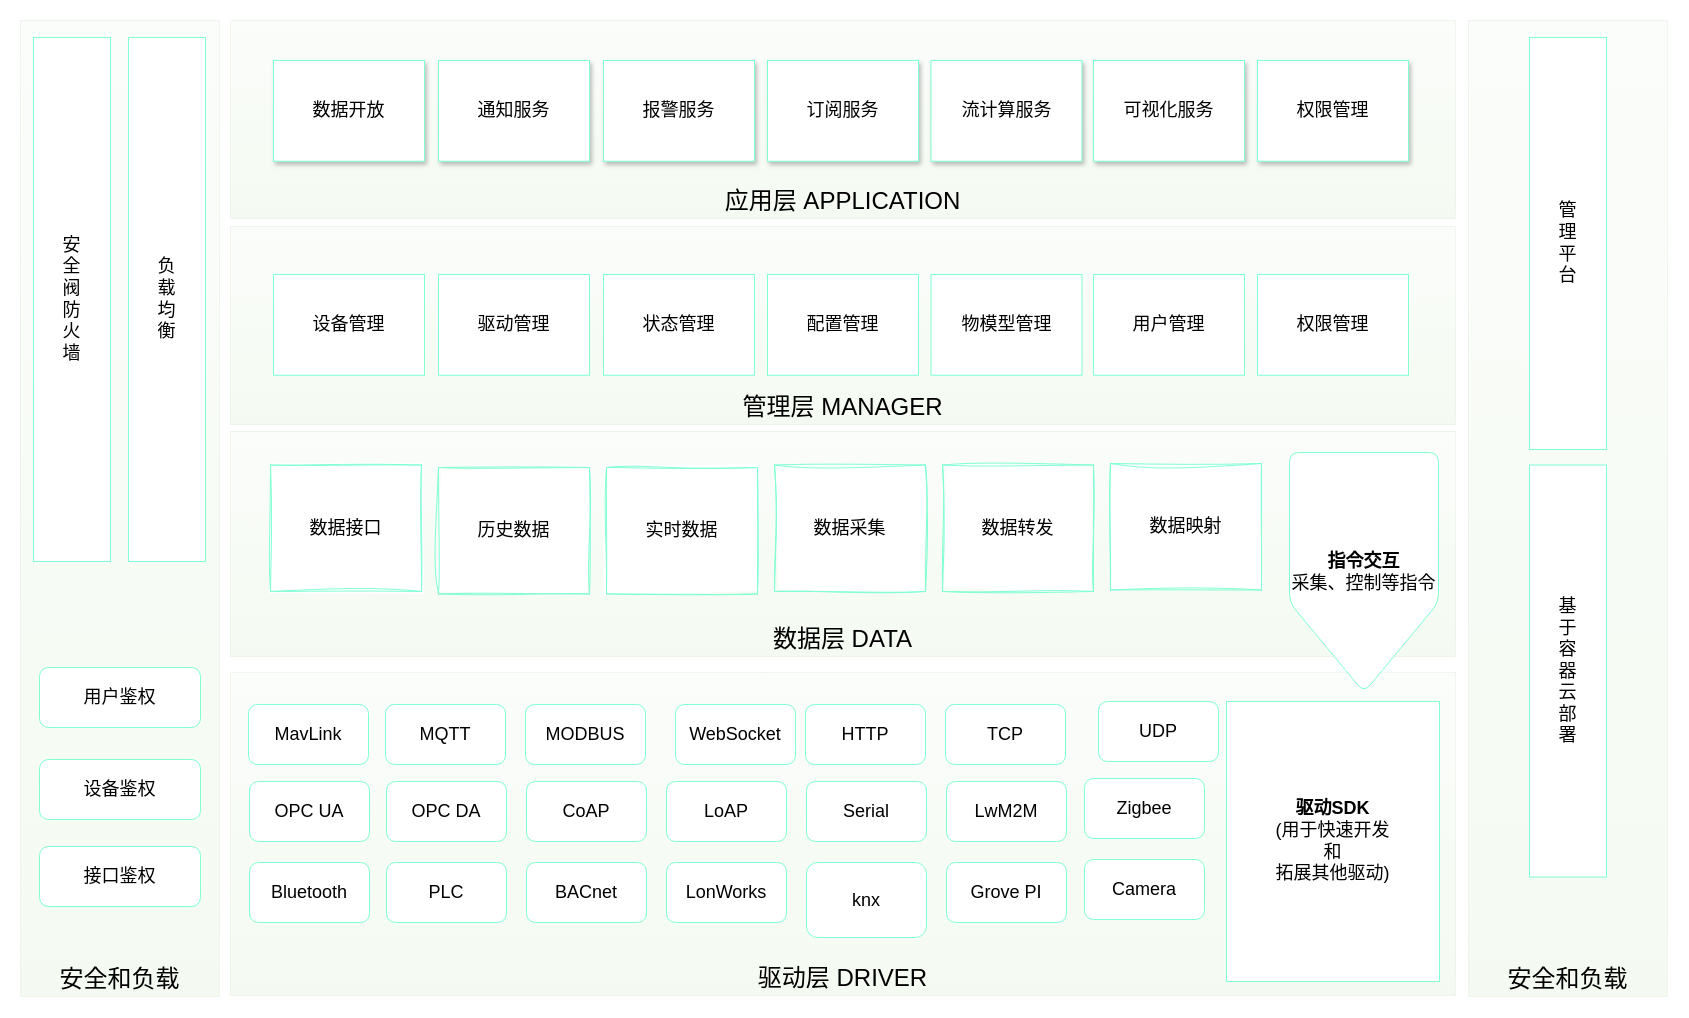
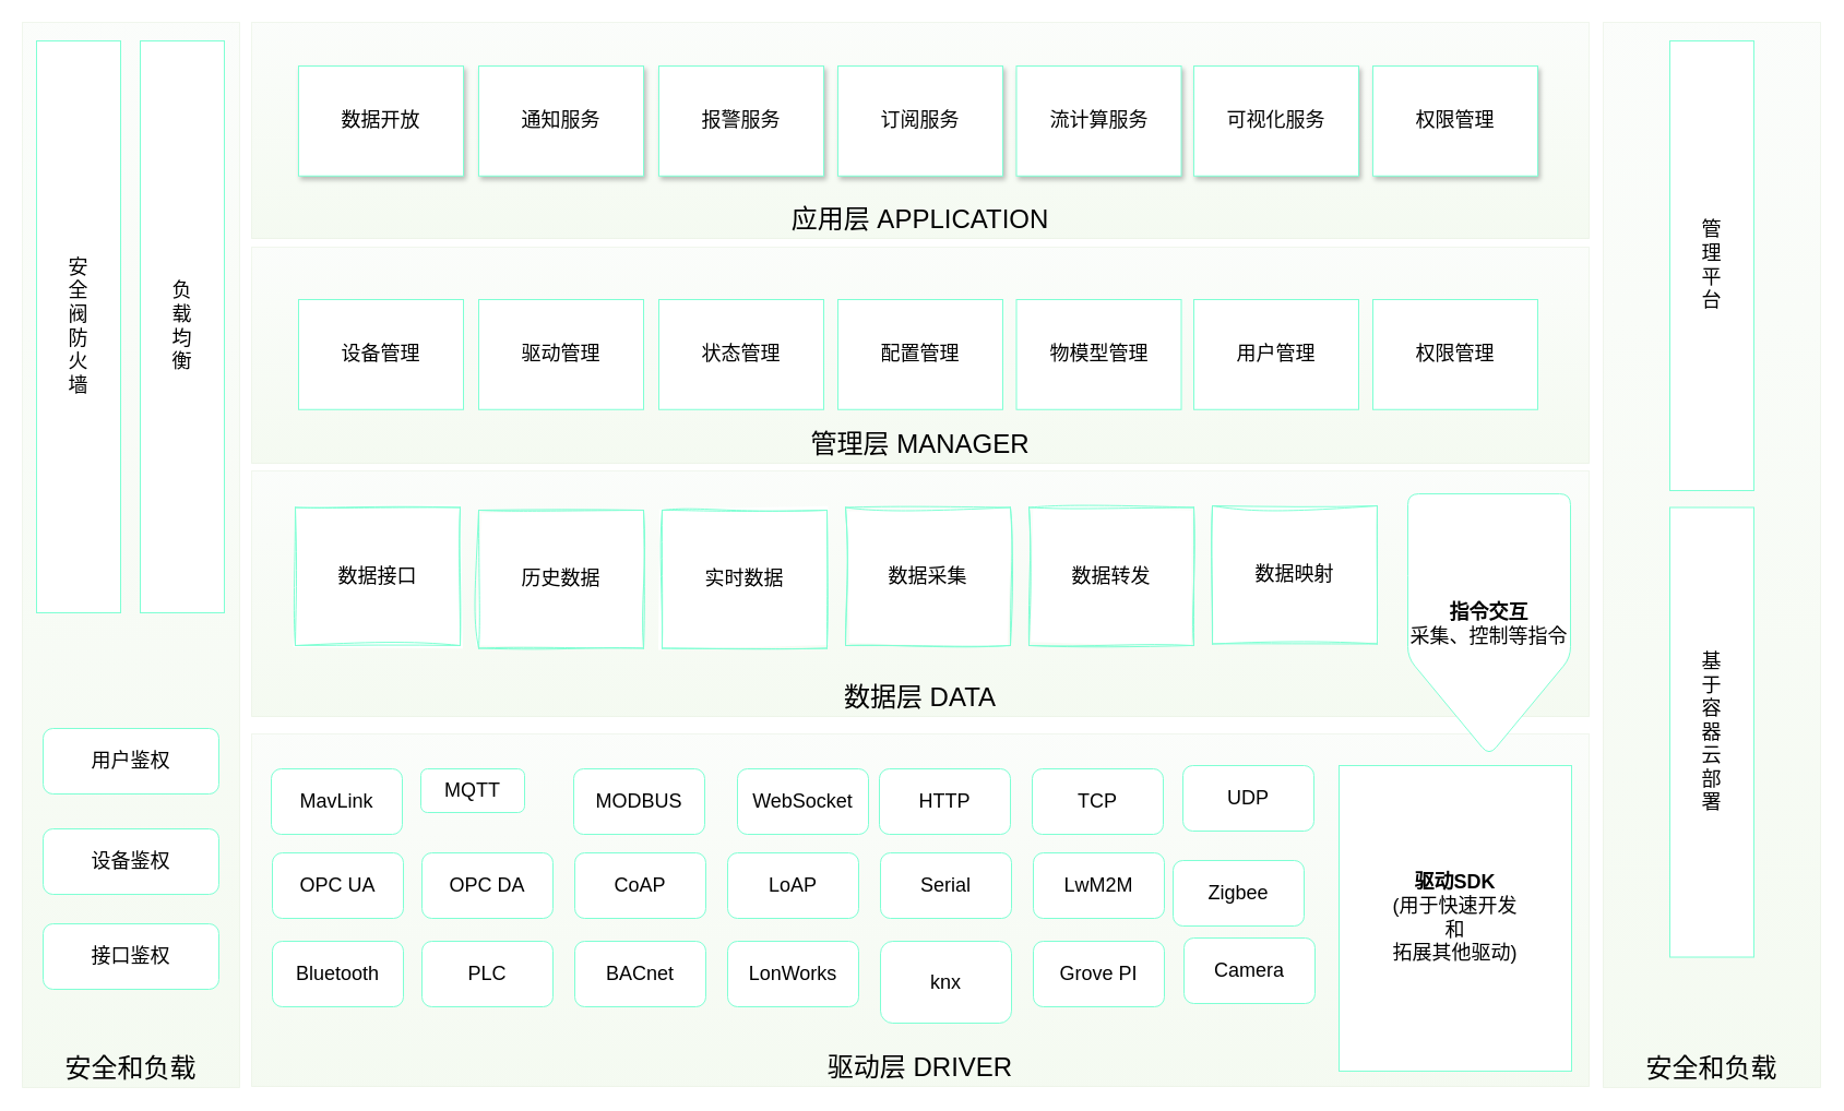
  <mxCell id="0" />
  <mxCell id="1" parent="0" />
  <mxCell id="2" value="驱动层 DRIVER" style="rounded=0;whiteSpace=wrap;html=1;strokeColor=#82b366;verticalAlign=bottom;fontSize=24;fillColor=#d5e8d4;gradientColor=#97d077;opacity=10;" vertex="1" parent="1"><mxGeometry x="230" y="672" width="1225" height="323" as="geometry" /></mxCell>
  <mxCell id="3" value="MavLink" style="rounded=1;whiteSpace=wrap;html=1;fontSize=18;strokeColor=#7fffd4;" vertex="1" parent="1"><mxGeometry x="248" y="704" width="120" height="60" as="geometry" /></mxCell>
- <mxCell id="4" value="MQTT" style="rounded=1;whiteSpace=wrap;html=1;fontSize=18;strokeColor=#7fffd4;" vertex="1" parent="1"><mxGeometry x="385" y="704" width="120" height="60" as="geometry" /></mxCell>
+ <mxCell id="4" value="MQTT" style="rounded=1;whiteSpace=wrap;html=1;fontSize=18;strokeColor=#7fffd4;" vertex="1" parent="1"><mxGeometry x="385" y="704" width="95" height="40" as="geometry" /></mxCell>
  <mxCell id="5" value="MODBUS" style="rounded=1;whiteSpace=wrap;html=1;fontSize=18;strokeColor=#7fffd4;" vertex="1" parent="1"><mxGeometry x="525" y="704" width="120" height="60" as="geometry" /></mxCell>
  <mxCell id="6" value="WebSocket" style="rounded=1;whiteSpace=wrap;html=1;fontSize=18;strokeColor=#7fffd4;" vertex="1" parent="1"><mxGeometry x="675" y="704" width="120" height="60" as="geometry" /></mxCell>
  <mxCell id="7" value="HTTP" style="rounded=1;whiteSpace=wrap;html=1;fontSize=18;strokeColor=#7fffd4;" vertex="1" parent="1"><mxGeometry x="805" y="704" width="120" height="60" as="geometry" /></mxCell>
  <mxCell id="8" value="TCP" style="rounded=1;whiteSpace=wrap;html=1;fontSize=18;strokeColor=#7fffd4;" vertex="1" parent="1"><mxGeometry x="945" y="704" width="120" height="60" as="geometry" /></mxCell>
- <mxCell id="9" value="UDP" style="rounded=1;whiteSpace=wrap;html=1;fontSize=18;strokeColor=#7fffd4;" vertex="1" parent="1"><mxGeometry x="1098" y="701" width="120" height="60" as="geometry" /></mxCell>
+ <mxCell id="9" value="UDP" style="rounded=1;whiteSpace=wrap;html=1;fontSize=18;strokeColor=#7fffd4;" vertex="1" parent="1"><mxGeometry x="1083" y="701" width="120" height="60" as="geometry" /></mxCell>
  <mxCell id="10" value="&lt;b&gt;驱动SDK&lt;br&gt;&lt;/b&gt;(用于快速开发&lt;br&gt;和&lt;br&gt;拓展其他驱动)" style="rounded=0;whiteSpace=wrap;html=1;fontSize=18;strokeColor=#7fffd4;" vertex="1" parent="1"><mxGeometry x="1226" y="701" width="213" height="280" as="geometry" /></mxCell>
  <mxCell id="11" value="OPC UA" style="rounded=1;whiteSpace=wrap;html=1;fontSize=18;strokeColor=#7fffd4;" vertex="1" parent="1"><mxGeometry x="249" y="781" width="120" height="60" as="geometry" /></mxCell>
  <mxCell id="12" value="OPC DA" style="rounded=1;whiteSpace=wrap;html=1;fontSize=18;strokeColor=#7fffd4;" vertex="1" parent="1"><mxGeometry x="386" y="781" width="120" height="60" as="geometry" /></mxCell>
  <mxCell id="13" value="CoAP" style="rounded=1;whiteSpace=wrap;html=1;fontSize=18;strokeColor=#7fffd4;" vertex="1" parent="1"><mxGeometry x="526" y="781" width="120" height="60" as="geometry" /></mxCell>
  <mxCell id="14" value="LoAP" style="rounded=1;whiteSpace=wrap;html=1;fontSize=18;strokeColor=#7fffd4;" vertex="1" parent="1"><mxGeometry x="666" y="781" width="120" height="60" as="geometry" /></mxCell>
  <mxCell id="15" value="Serial" style="rounded=1;whiteSpace=wrap;html=1;fontSize=18;strokeColor=#7fffd4;" vertex="1" parent="1"><mxGeometry x="806" y="781" width="120" height="60" as="geometry" /></mxCell>
  <mxCell id="16" value="LwM2M" style="rounded=1;whiteSpace=wrap;html=1;fontSize=18;strokeColor=#7fffd4;" vertex="1" parent="1"><mxGeometry x="946" y="781" width="120" height="60" as="geometry" /></mxCell>
- <mxCell id="17" value="Zigbee" style="rounded=1;whiteSpace=wrap;html=1;fontSize=18;strokeColor=#7fffd4;" vertex="1" parent="1"><mxGeometry x="1084" y="778" width="120" height="60" as="geometry" /></mxCell>
+ <mxCell id="17" value="Zigbee" style="rounded=1;whiteSpace=wrap;html=1;fontSize=18;strokeColor=#7fffd4;" vertex="1" parent="1"><mxGeometry x="1074" y="788" width="120" height="60" as="geometry" /></mxCell>
  <mxCell id="18" value="Bluetooth" style="rounded=1;whiteSpace=wrap;html=1;fontSize=18;strokeColor=#7fffd4;" vertex="1" parent="1"><mxGeometry x="249" y="862" width="120" height="60" as="geometry" /></mxCell>
  <mxCell id="19" value="PLC" style="rounded=1;whiteSpace=wrap;html=1;fontSize=18;strokeColor=#7fffd4;" vertex="1" parent="1"><mxGeometry x="386" y="862" width="120" height="60" as="geometry" /></mxCell>
  <mxCell id="20" value="BACnet" style="rounded=1;whiteSpace=wrap;html=1;fontSize=18;strokeColor=#7fffd4;" vertex="1" parent="1"><mxGeometry x="526" y="862" width="120" height="60" as="geometry" /></mxCell>
  <mxCell id="21" value="LonWorks" style="rounded=1;whiteSpace=wrap;html=1;fontSize=18;strokeColor=#7fffd4;" vertex="1" parent="1"><mxGeometry x="666" y="862" width="120" height="60" as="geometry" /></mxCell>
  <mxCell id="22" value="knx" style="rounded=1;whiteSpace=wrap;html=1;fontSize=18;strokeColor=#7fffd4;" vertex="1" parent="1"><mxGeometry x="806" y="862" width="120" height="75" as="geometry" /></mxCell>
  <mxCell id="23" value="Grove PI" style="rounded=1;whiteSpace=wrap;html=1;fontSize=18;strokeColor=#7fffd4;" vertex="1" parent="1"><mxGeometry x="946" y="862" width="120" height="60" as="geometry" /></mxCell>
  <mxCell id="24" value="Camera" style="rounded=1;whiteSpace=wrap;html=1;fontSize=18;strokeColor=#7fffd4;" vertex="1" parent="1"><mxGeometry x="1084" y="859" width="120" height="60" as="geometry" /></mxCell>
  <mxCell id="25" value="数据层 DATA" style="rounded=0;whiteSpace=wrap;html=1;strokeColor=#82b366;verticalAlign=bottom;fontSize=24;fillColor=#d5e8d4;gradientColor=#97d077;opacity=10;" vertex="1" parent="1"><mxGeometry x="230" y="431" width="1225" height="225" as="geometry" /></mxCell>
  <mxCell id="26" value="数据接口" style="rounded=0;whiteSpace=wrap;html=1;fontSize=18;strokeColor=#7fffd4;sketch=1;curveFitting=1;jiggle=2;" vertex="1" parent="1"><mxGeometry x="270" y="464.5" width="151" height="126.5" as="geometry" /></mxCell>
  <mxCell id="27" value="历史数据" style="rounded=0;whiteSpace=wrap;html=1;fontSize=18;strokeColor=#7fffd4;sketch=1;curveFitting=1;jiggle=2;" vertex="1" parent="1"><mxGeometry x="438" y="467" width="151" height="126.5" as="geometry" /></mxCell>
  <mxCell id="28" value="实时数据" style="rounded=0;whiteSpace=wrap;html=1;fontSize=18;strokeColor=#7fffd4;sketch=1;curveFitting=1;jiggle=2;" vertex="1" parent="1"><mxGeometry x="606" y="467" width="151" height="126.5" as="geometry" /></mxCell>
  <mxCell id="29" value="数据采集" style="rounded=0;whiteSpace=wrap;html=1;fontSize=18;strokeColor=#7fffd4;sketch=1;curveFitting=1;jiggle=2;" vertex="1" parent="1"><mxGeometry x="774" y="464.5" width="151" height="126.5" as="geometry" /></mxCell>
  <mxCell id="30" value="数据转发" style="rounded=0;whiteSpace=wrap;html=1;fontSize=18;strokeColor=#7fffd4;sketch=1;curveFitting=1;jiggle=2;" vertex="1" parent="1"><mxGeometry x="942" y="464.5" width="151" height="126.5" as="geometry" /></mxCell>
  <mxCell id="31" value="数据映射" style="rounded=0;whiteSpace=wrap;html=1;fontSize=18;strokeColor=#7fffd4;sketch=1;curveFitting=1;jiggle=2;" vertex="1" parent="1"><mxGeometry x="1110" y="463" width="151" height="126.5" as="geometry" /></mxCell>
  <mxCell id="32" value="&lt;b&gt;指令交互&lt;/b&gt;&lt;br&gt;采集、控制等指令" style="shape=offPageConnector;whiteSpace=wrap;html=1;fontSize=18;strokeColor=#7fffd4;rounded=1;" vertex="1" parent="1"><mxGeometry x="1289" y="452" width="149" height="240" as="geometry" /></mxCell>
  <mxCell id="33" value="管理层 MANAGER" style="rounded=0;whiteSpace=wrap;html=1;strokeColor=#82b366;verticalAlign=bottom;fontSize=24;fillColor=#d5e8d4;gradientColor=#97d077;opacity=10;" vertex="1" parent="1"><mxGeometry x="230" y="226" width="1225" height="198" as="geometry" /></mxCell>
  <mxCell id="34" value="设备管理" style="rounded=0;whiteSpace=wrap;html=1;fontSize=18;strokeColor=#7fffd4;shadow=0;glass=0;" vertex="1" parent="1"><mxGeometry x="273" y="274" width="151" height="100.75" as="geometry" /></mxCell>
  <mxCell id="35" value="驱动管理" style="rounded=0;whiteSpace=wrap;html=1;fontSize=18;strokeColor=#7fffd4;shadow=0;glass=0;" vertex="1" parent="1"><mxGeometry x="438" y="274" width="151" height="100.75" as="geometry" /></mxCell>
  <mxCell id="36" value="状态管理" style="rounded=0;whiteSpace=wrap;html=1;fontSize=18;strokeColor=#7fffd4;shadow=0;glass=0;" vertex="1" parent="1"><mxGeometry x="603" y="274" width="151" height="100.75" as="geometry" /></mxCell>
  <mxCell id="37" value="配置管理" style="rounded=0;whiteSpace=wrap;html=1;fontSize=18;strokeColor=#7fffd4;shadow=0;glass=0;" vertex="1" parent="1"><mxGeometry x="767" y="274" width="151" height="100.75" as="geometry" /></mxCell>
  <mxCell id="38" value="物模型管理" style="rounded=0;whiteSpace=wrap;html=1;fontSize=18;strokeColor=#7fffd4;shadow=0;glass=0;" vertex="1" parent="1"><mxGeometry x="930.5" y="274" width="151" height="100.75" as="geometry" /></mxCell>
  <mxCell id="39" value="用户管理" style="rounded=0;whiteSpace=wrap;html=1;fontSize=18;strokeColor=#7fffd4;shadow=0;glass=0;" vertex="1" parent="1"><mxGeometry x="1093" y="274" width="151" height="100.75" as="geometry" /></mxCell>
  <mxCell id="40" value="权限管理" style="rounded=0;whiteSpace=wrap;html=1;fontSize=18;strokeColor=#7fffd4;shadow=0;glass=0;" vertex="1" parent="1"><mxGeometry x="1257" y="274" width="151" height="100.75" as="geometry" /></mxCell>
  <mxCell id="41" value="应用层 APPLICATION" style="rounded=0;whiteSpace=wrap;html=1;strokeColor=#82b366;verticalAlign=bottom;fontSize=24;fillColor=#d5e8d4;gradientColor=#97d077;opacity=10;" vertex="1" parent="1"><mxGeometry x="230" y="20" width="1225" height="198" as="geometry" /></mxCell>
  <mxCell id="42" value="数据开放" style="rounded=0;whiteSpace=wrap;html=1;fontSize=18;strokeColor=#7fffd4;shadow=1;glass=0;" vertex="1" parent="1"><mxGeometry x="273" y="60" width="151" height="100.75" as="geometry" /></mxCell>
  <mxCell id="43" value="通知服务" style="rounded=0;whiteSpace=wrap;html=1;fontSize=18;strokeColor=#7fffd4;shadow=1;glass=0;" vertex="1" parent="1"><mxGeometry x="438" y="60" width="151" height="100.75" as="geometry" /></mxCell>
  <mxCell id="44" value="报警服务" style="rounded=0;whiteSpace=wrap;html=1;fontSize=18;strokeColor=#7fffd4;shadow=1;glass=0;" vertex="1" parent="1"><mxGeometry x="603" y="60" width="151" height="100.75" as="geometry" /></mxCell>
  <mxCell id="45" value="订阅服务" style="rounded=0;whiteSpace=wrap;html=1;fontSize=18;strokeColor=#7fffd4;shadow=1;glass=0;" vertex="1" parent="1"><mxGeometry x="767" y="60" width="151" height="100.75" as="geometry" /></mxCell>
  <mxCell id="46" value="流计算服务" style="rounded=0;whiteSpace=wrap;html=1;fontSize=18;strokeColor=#7fffd4;shadow=1;glass=0;" vertex="1" parent="1"><mxGeometry x="930.5" y="60" width="151" height="100.75" as="geometry" /></mxCell>
  <mxCell id="47" value="可视化服务" style="rounded=0;whiteSpace=wrap;html=1;fontSize=18;strokeColor=#7fffd4;shadow=1;glass=0;" vertex="1" parent="1"><mxGeometry x="1093" y="60" width="151" height="100.75" as="geometry" /></mxCell>
  <mxCell id="48" value="权限管理" style="rounded=0;whiteSpace=wrap;html=1;fontSize=18;strokeColor=#7fffd4;shadow=1;glass=0;" vertex="1" parent="1"><mxGeometry x="1257" y="60" width="151" height="100.75" as="geometry" /></mxCell>
  <mxCell id="49" value="安全和负载" style="rounded=0;whiteSpace=wrap;html=1;strokeColor=#82b366;verticalAlign=bottom;fontSize=24;fillColor=#d5e8d4;gradientColor=#97d077;opacity=10;" vertex="1" parent="1"><mxGeometry x="20" y="20" width="199" height="976" as="geometry" /></mxCell>
  <mxCell id="50" value="接口鉴权" style="rounded=1;whiteSpace=wrap;html=1;fontSize=18;strokeColor=#7fffd4;" vertex="1" parent="1"><mxGeometry x="39" y="846" width="161" height="60" as="geometry" /></mxCell>
  <mxCell id="51" value="设备鉴权" style="rounded=1;whiteSpace=wrap;html=1;fontSize=18;strokeColor=#7fffd4;" vertex="1" parent="1"><mxGeometry x="39" y="759" width="161" height="60" as="geometry" /></mxCell>
  <mxCell id="52" value="用户鉴权" style="rounded=1;whiteSpace=wrap;html=1;fontSize=18;strokeColor=#7fffd4;" vertex="1" parent="1"><mxGeometry x="39" y="667" width="161" height="60" as="geometry" /></mxCell>
  <mxCell id="53" value="安&lt;br&gt;全&lt;br&gt;阀&lt;br&gt;防&lt;br&gt;火&lt;br&gt;墙" style="rounded=0;whiteSpace=wrap;html=1;fontSize=18;strokeColor=#7fffd4;" vertex="1" parent="1"><mxGeometry x="33" y="37" width="77" height="524" as="geometry" /></mxCell>
  <mxCell id="54" value="负&lt;br&gt;载&lt;br&gt;均&lt;br&gt;衡" style="rounded=0;whiteSpace=wrap;html=1;fontSize=18;strokeColor=#7fffd4;" vertex="1" parent="1"><mxGeometry x="128" y="37" width="77" height="524" as="geometry" /></mxCell>
  <mxCell id="55" value="安全和负载" style="rounded=0;whiteSpace=wrap;html=1;strokeColor=#82b366;verticalAlign=bottom;fontSize=24;fillColor=#d5e8d4;gradientColor=#97d077;opacity=10;" vertex="1" parent="1"><mxGeometry x="1468" y="20" width="199" height="976" as="geometry" /></mxCell>
  <mxCell id="56" value="管&lt;br&gt;理&lt;br&gt;平&lt;br&gt;台" style="rounded=0;whiteSpace=wrap;html=1;fontSize=18;strokeColor=#7fffd4;" vertex="1" parent="1"><mxGeometry x="1529" y="37" width="77" height="412" as="geometry" /></mxCell>
  <mxCell id="57" value="基&lt;br&gt;于&lt;br&gt;容&lt;br&gt;器&lt;br&gt;云&lt;br&gt;部&lt;br&gt;署" style="rounded=0;whiteSpace=wrap;html=1;fontSize=18;strokeColor=#7fffd4;" vertex="1" parent="1"><mxGeometry x="1529" y="464.5" width="77" height="412" as="geometry" /></mxCell>
